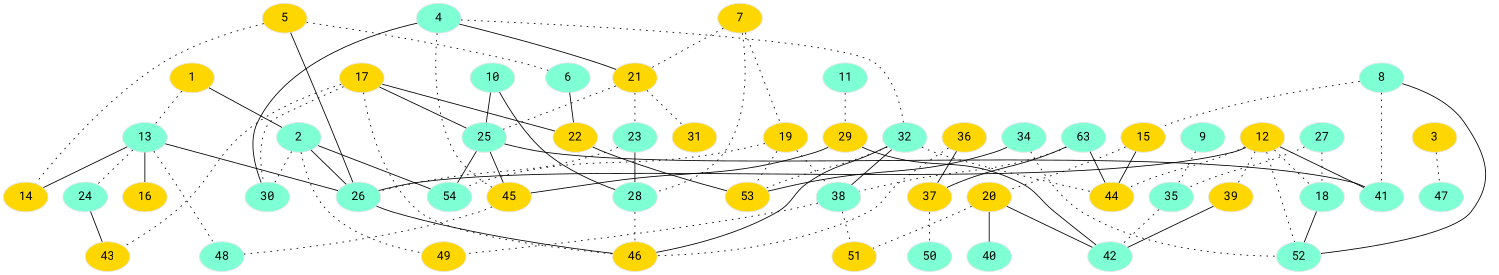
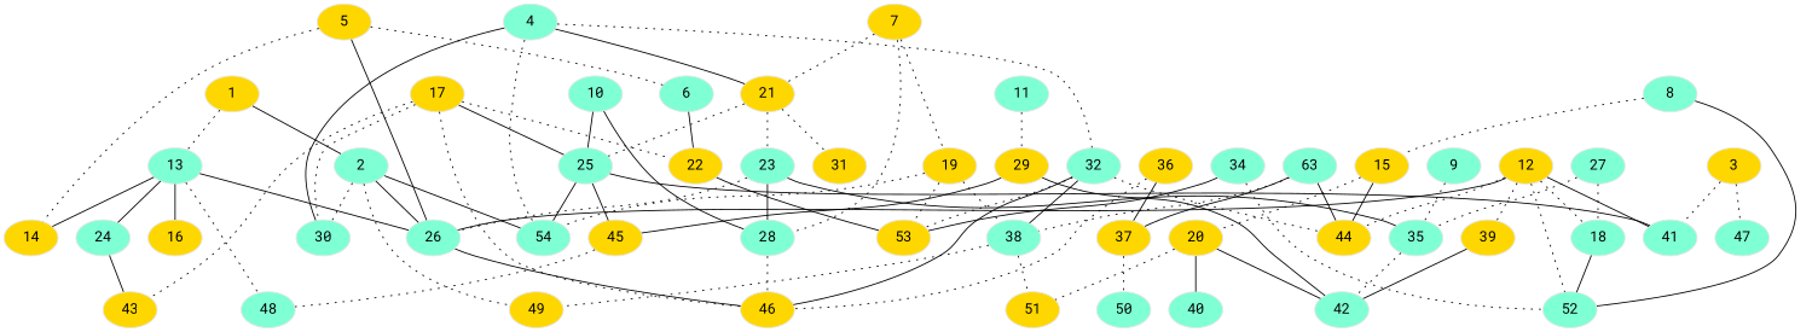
  graph {
    fontname="Roboto Mono"
    node [color=gray90 fillcolor=aquamarine fontname="Roboto Mono" style=filled]
    edge [fontname="Roboto Mono" style=dotted]
    1 [fillcolor=gold]
    2
    13
    26
    30
    49 [fillcolor=gold]
    54
    14 [fillcolor=gold]
    16 [fillcolor=gold]
    24
    48
    46 [fillcolor=gold]
    3 [fillcolor=gold]
    47
    4
    21 [fillcolor=gold]
    32
    45 [fillcolor=gold]
    25
    23
    31 [fillcolor=gold]
    44 [fillcolor=gold]
    38
    53 [fillcolor=gold]
    5 [fillcolor=gold]
    6
    22 [fillcolor=gold]
    43 [fillcolor=gold]
    7 [fillcolor=gold]
    19 [fillcolor=gold]
    28
    15 [fillcolor=gold]
    8
    41
    52
    20 [fillcolor=gold]
    9
    35
    42
    10
    29 [fillcolor=gold]
    11
    12 [fillcolor=gold]
    18
    39 [fillcolor=gold]
    40
    51 [fillcolor=gold]
    17 [fillcolor=gold]
    27
    n50 [label=63]
    37 [fillcolor=gold]
    50
    34
    36 [fillcolor=gold]
    1 -- 2 [style=solid]
    1 -- 13
    2 -- 26 [style=solid]
    2 -- 30
    2 -- 49
    2 -- 54 [style=solid]
    13 -- 26 [style=solid]
    13 -- 14 [style=solid]
    13 -- 16 [style=solid]
-   13 -- 24
+   13 -- 24 [style=solid]
    13 -- 48
    26 -- 46 [style=solid]
    24 -- 43 [style=solid]
    3 -- 47
    4 -- 30 [style=solid]
    4 -- 21 [style=solid]
    4 -- 32
-   4 -- 45
+   4 -- 54
    21 -- 25
    21 -- 23
    21 -- 31
    32 -- 46 [style=solid]
    32 -- 44
    32 -- 38 [style=solid]
    32 -- 53
    45 -- 48
    25 -- 54 [style=solid]
    25 -- 45 [style=solid]
    25 -- 41 [style=solid]
    23 -- 26
    23 -- 28 [style=solid]
+   23 -- 35 [style=solid]
    38 -- 49
    38 -- 51
    5 -- 26 [style=solid]
    5 -- 14
    5 -- 6
    6 -- 22 [style=solid]
    22 -- 53 [style=solid]
    7 -- 21
    7 -- 19
    7 -- 28
    19 -- 54
    19 -- 38
    19 -- 53
    28 -- 46
    15 -- 44 [style=solid]
    15 -- 20
    8 -- 15
-   8 -- 41
+   3 -- 41
    8 -- 52 [style=solid]
    20 -- 42 [style=solid]
    20 -- 40 [style=solid]
    20 -- 51
    9 -- 35
    35 -- 42
    10 -- 25 [style=solid]
    10 -- 28 [style=solid]
    29 -- 45 [style=solid]
    29 -- 42 [style=solid]
    11 -- 29
    12 -- 26 [style=solid]
    12 -- 44
    12 -- 41 [style=solid]
    12 -- 52
    12 -- 18
    12 -- 39
    18 -- 52 [style=solid]
    39 -- 42 [style=solid]
    17 -- 30
    17 -- 46
    17 -- 25 [style=solid]
-   17 -- 22 [style=solid]
+   17 -- 22
    17 -- 43
    27 -- 35
    27 -- 18
    n50 -- 44 [style=solid]
    n50 -- 38
    n50 -- 37 [style=solid]
    37 -- 50
    34 -- 53 [style=solid]
    34 -- 52
    36 -- 46
    36 -- 37 [style=solid]
  }
